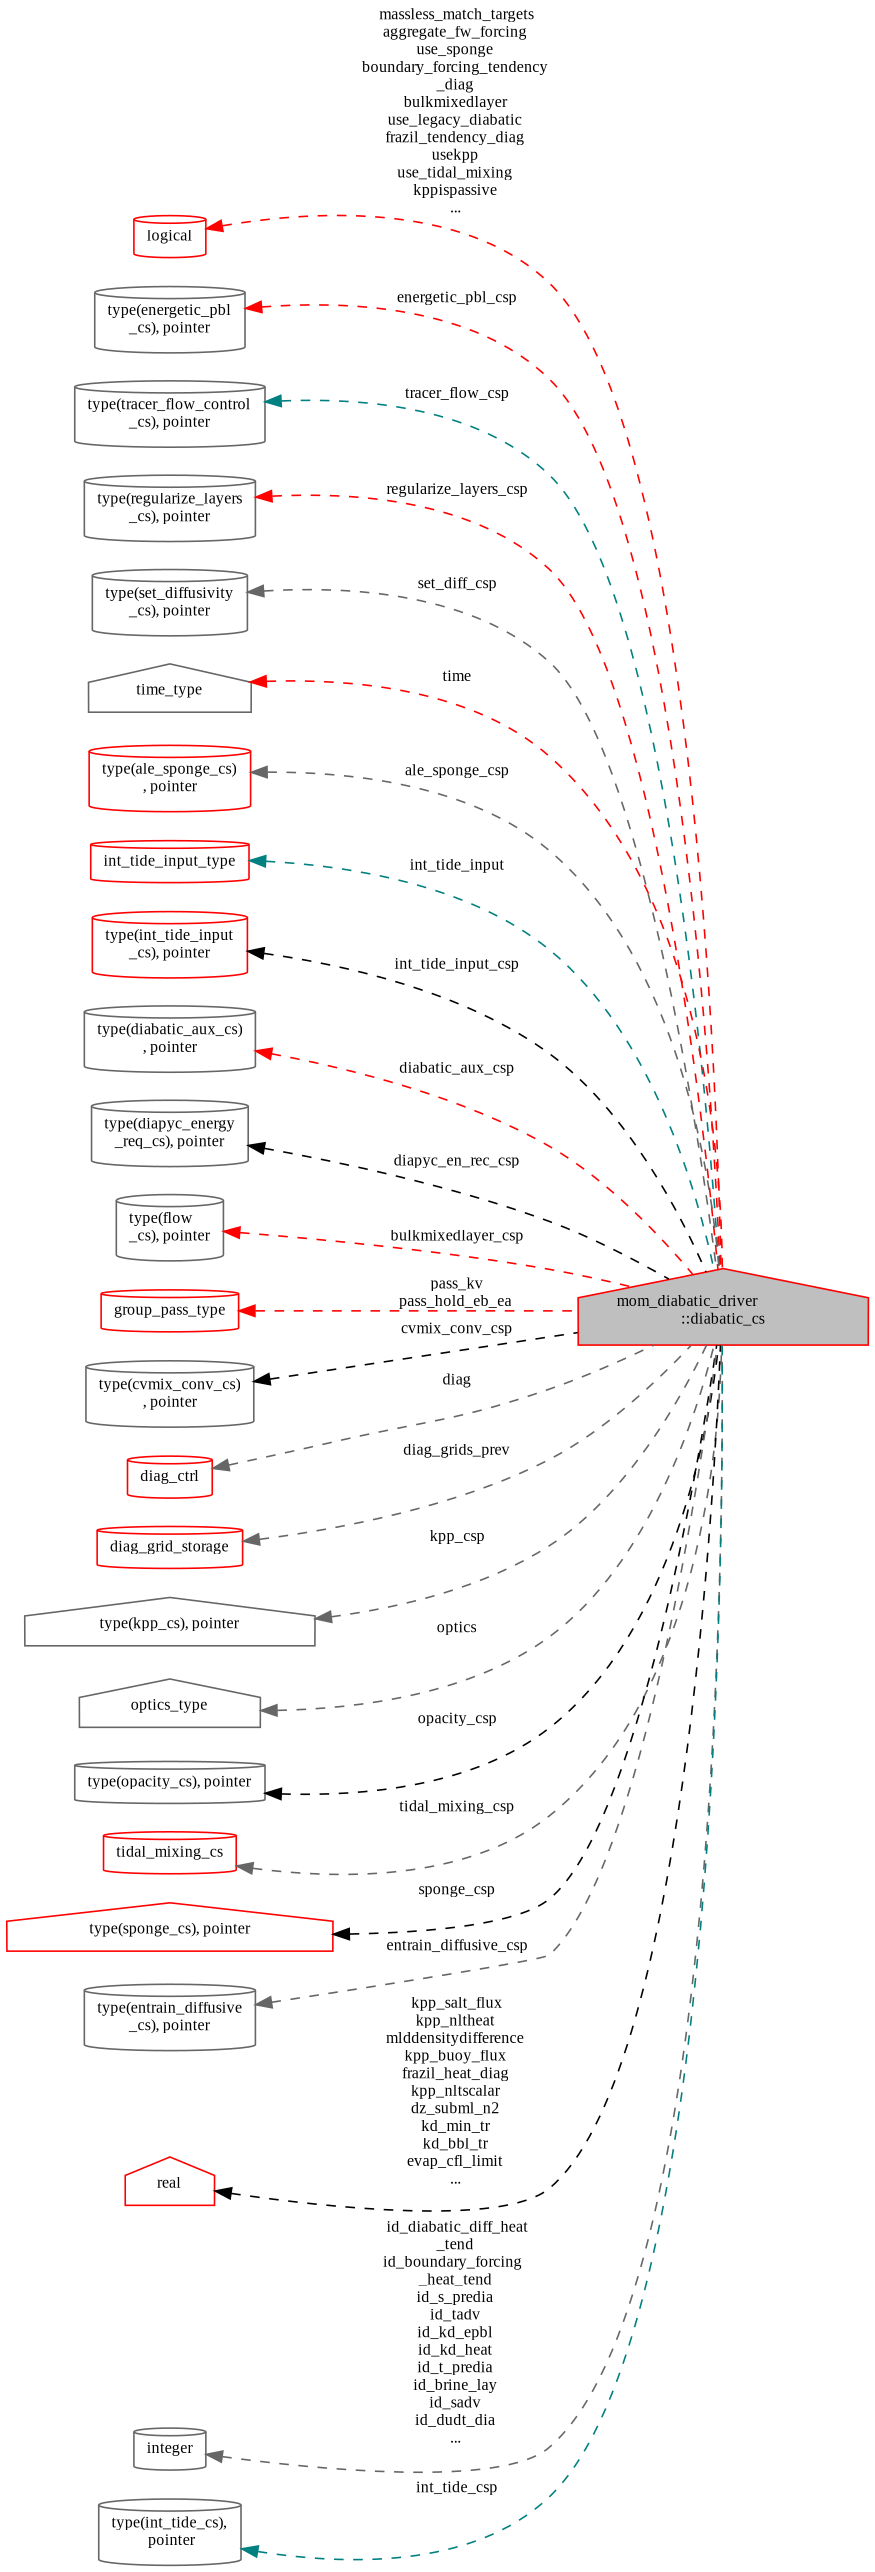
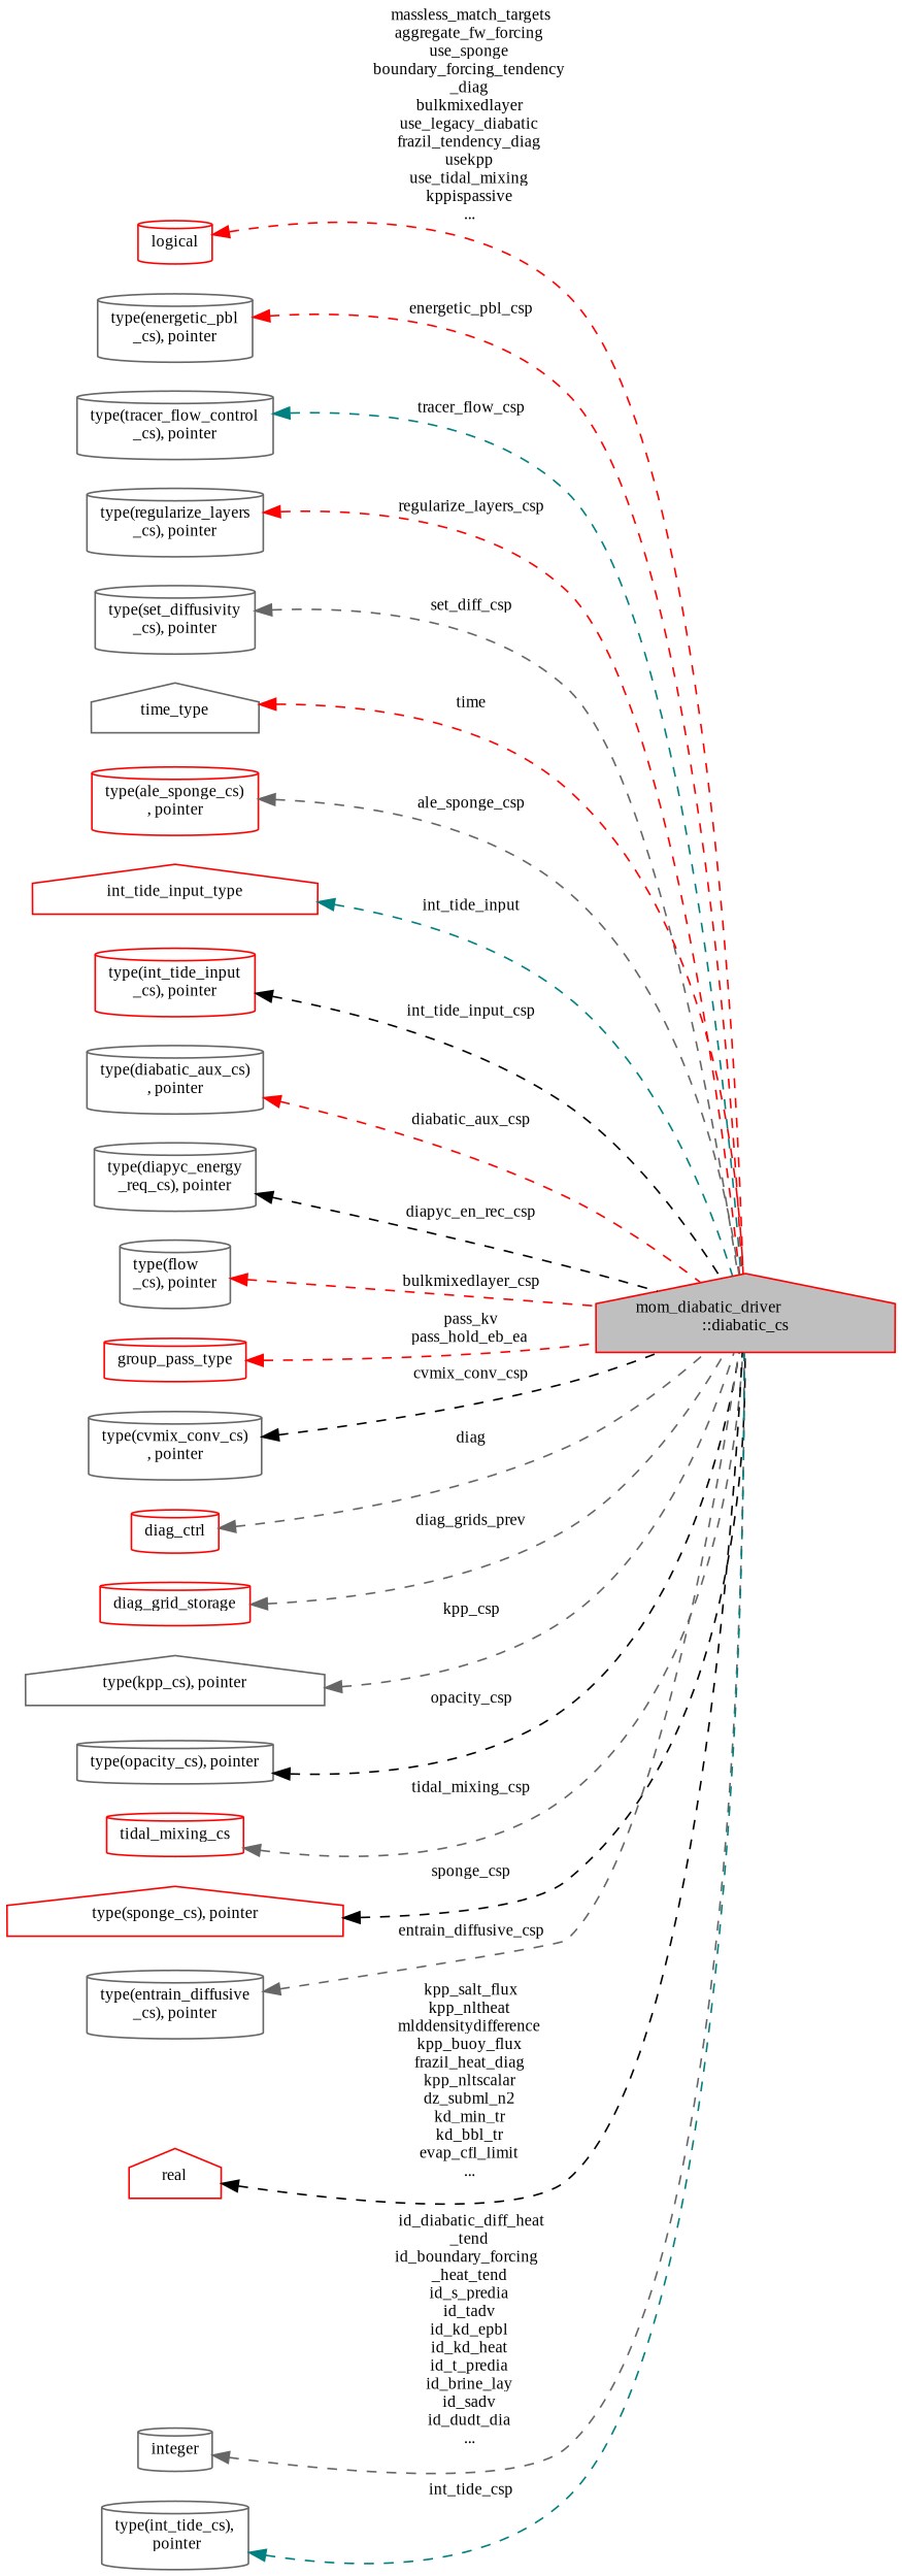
  digraph {
    fontname="Liberation Serif"
    rankdir=LR
    node [color=gray40 fillcolor=white fontname="Liberation Serif" fontsize=10 shape=cylinder style=filled]
    edge [color=gray40 dir=back fontname="Liberation Serif" fontsize=10 labelfontname=Helvetica labelfontsize=10 style=dashed]
    n1 [color=red fillcolor=grey75 fontcolor=black height=0.2 label="mom_diabatic_driver\l::diabatic_cs" shape=house width=0.4]
    n2 [color=red height=0.2 label=logical width=0.4]
    n3 [height=0.2 label="type(energetic_pbl\l_cs), pointer" width=0.4]
    n4 [height=0.2 label="type(tracer_flow_control\l_cs), pointer" width=0.4]
    n5 [height=0.2 label="type(regularize_layers\l_cs), pointer" width=0.4]
    n6 [height=0.2 label="type(set_diffusivity\l_cs), pointer" width=0.4]
    n7 [height=0.2 label=time_type shape=house width=0.4]
    n8 [color=red height=0.2 label="type(ale_sponge_cs)\l, pointer" width=0.4]
-   n9 [color=red height=0.2 label=int_tide_input_type width=0.4]
+   n9 [color=red height=0.2 label=int_tide_input_type shape=house width=0.4]
    n10 [color=red height=0.2 label="type(int_tide_input\l_cs), pointer" width=0.4]
    n11 [height=0.2 label="type(diabatic_aux_cs)\l, pointer" width=0.4]
    n12 [height=0.2 label="type(diapyc_energy\l_req_cs), pointer" width=0.4]
    n13 [height=0.2 label="type(flow\l_cs), pointer" width=0.4]
    n14 [color=red height=0.2 label=group_pass_type width=0.4]
    n15 [height=0.2 label="type(cvmix_conv_cs)\l, pointer" width=0.4]
    n16 [color=red height=0.2 label=diag_ctrl width=0.4]
    n17 [color=red height=0.2 label=diag_grid_storage width=0.4]
    n18 [height=0.2 label="type(kpp_cs), pointer" shape=house width=0.4]
-   n19 [height=0.2 label=optics_type shape=house width=0.4]
    n20 [height=0.2 label="type(opacity_cs), pointer" width=0.4]
    n21 [color=red height=0.2 label=tidal_mixing_cs width=0.4]
    n22 [color=red height=0.2 label="type(sponge_cs), pointer" shape=house width=0.4]
    n23 [height=0.2 label="type(entrain_diffusive\l_cs), pointer" width=0.4]
    n24 [color=red height=0.2 label=real shape=house width=0.4]
    n25 [height=0.2 label=integer width=0.4]
    n26 [height=0.2 label="type(int_tide_cs),\l pointer" width=0.4]
    n2 -> n1 [color=red label=" massless_match_targets\naggregate_fw_forcing\nuse_sponge\nboundary_forcing_tendency\l_diag\nbulkmixedlayer\nuse_legacy_diabatic\nfrazil_tendency_diag\nusekpp\nuse_tidal_mixing\nkppispassive\n..."]
    n3 -> n1 [color=red label=" energetic_pbl_csp"]
    n4 -> n1 [color=teal label=" tracer_flow_csp"]
    n5 -> n1 [color=red label=" regularize_layers_csp"]
    n6 -> n1 [label=" set_diff_csp"]
    n7 -> n1 [color=red label=" time"]
    n8 -> n1 [label=" ale_sponge_csp"]
    n9 -> n1 [color=teal label=" int_tide_input"]
    n10 -> n1 [color=black label=" int_tide_input_csp"]
    n11 -> n1 [color=red label=" diabatic_aux_csp"]
    n12 -> n1 [color=black label=" diapyc_en_rec_csp"]
    n13 -> n1 [color=red label=" bulkmixedlayer_csp"]
    n14 -> n1 [color=red label=" pass_kv\npass_hold_eb_ea"]
    n15 -> n1 [color=black label=" cvmix_conv_csp"]
    n16 -> n1 [label=" diag"]
    n17 -> n1 [label=" diag_grids_prev"]
    n18 -> n1 [label=" kpp_csp"]
-   n19 -> n1 [label=" optics"]
    n20 -> n1 [color=black label=" opacity_csp"]
    n21 -> n1 [label=" tidal_mixing_csp"]
    n22 -> n1 [color=black label=" sponge_csp"]
    n23 -> n1 [label=" entrain_diffusive_csp"]
    n24 -> n1 [color=black label=" kpp_salt_flux\nkpp_nltheat\nmlddensitydifference\nkpp_buoy_flux\nfrazil_heat_diag\nkpp_nltscalar\ndz_subml_n2\nkd_min_tr\nkd_bbl_tr\nevap_cfl_limit\n..."]
    n25 -> n1 [label=" id_diabatic_diff_heat\l_tend\nid_boundary_forcing\l_heat_tend\nid_s_predia\nid_tadv\nid_kd_epbl\nid_kd_heat\nid_t_predia\nid_brine_lay\nid_sadv\nid_dudt_dia\n..."]
    n26 -> n1 [color=teal label=" int_tide_csp"]
  }
